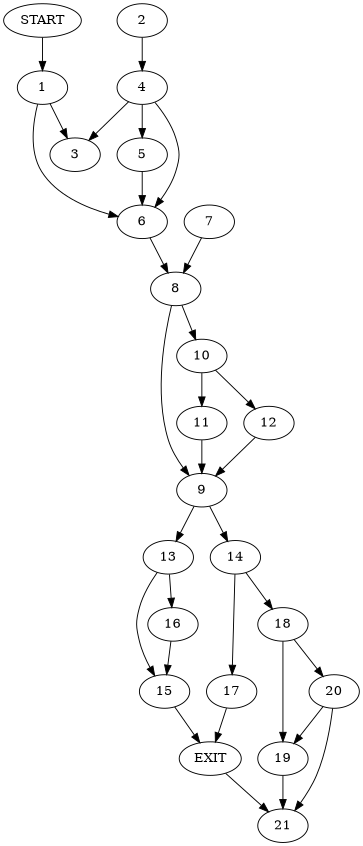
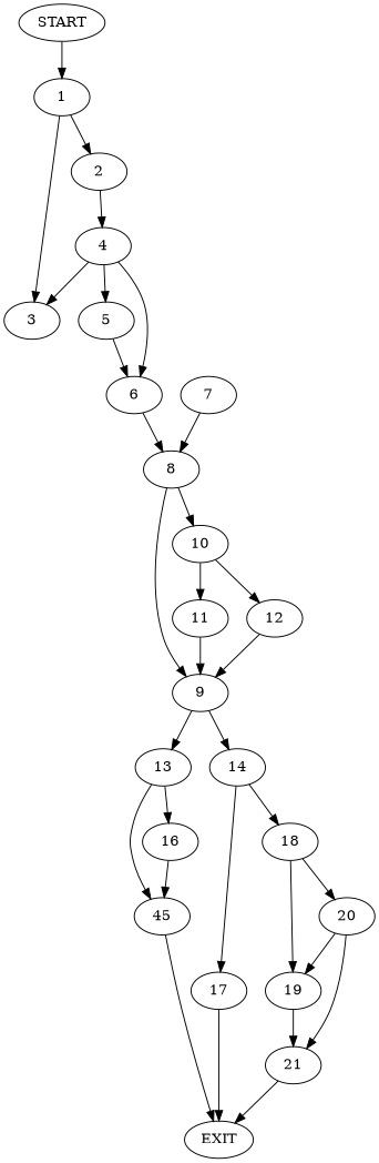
  digraph {
    n1 [label=START]
    1
    2
    3
    n5 [label=EXIT]
    4
    5
    6
    8
    7
    9
    10
    13
    14
    11
    12
-   15
+   15 [label=45]
    16
    17
    18
    19
    20
    21
    n1 -> 1
-   1 -> 6
+   1 -> 2
    1 -> 3
    2 -> 4
    4 -> 3
    4 -> 5
    4 -> 6
    5 -> 6
    6 -> 8
    8 -> 9
    8 -> 10
    7 -> 8
    9 -> 13
    9 -> 14
    10 -> 11
    10 -> 12
    13 -> 15
    13 -> 16
    14 -> 17
    14 -> 18
    11 -> 9
    12 -> 9
    15 -> n5
    16 -> 15
    17 -> n5
    18 -> 19
    18 -> 20
    19 -> 21
    20 -> 19
    20 -> 21
-   n5 -> 21
+   21 -> n5
  }
